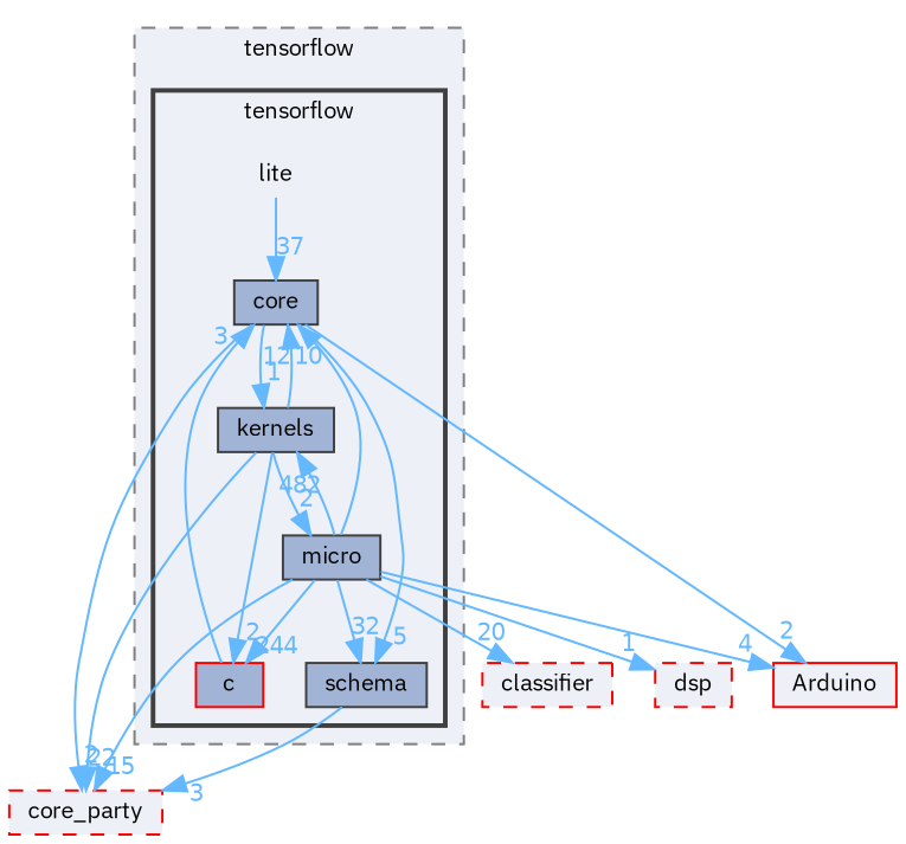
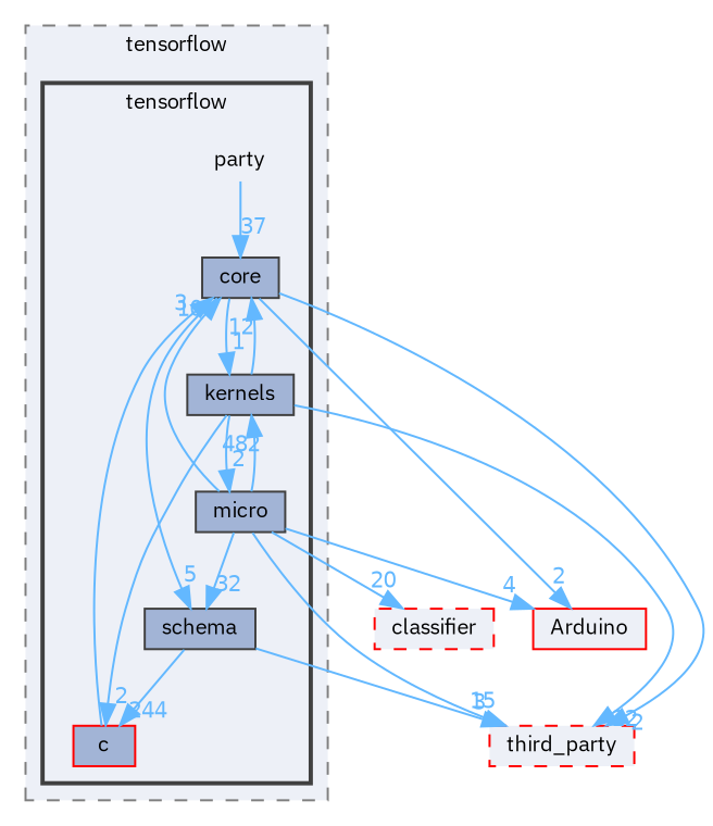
  digraph {
    compound=true
    fontname="IBM Plex Sans"
    node [fontname="IBM Plex Sans" fontsize=10 shape=box color=red fillcolor="#a2b4d6" style=filled]
    edge [color=steelblue1 fontcolor=steelblue1 fontname="IBM Plex Sans" fontsize=10 headlabel=2 labeldistance=1.5 labelfontname=Helvetica labelfontsize=10]
-   n1 [height=0.2 label=lite shape=plaintext width=0.4 color="" fillcolor="" style=""]
+   n1 [height=0.2 label=party shape=plaintext width=0.4 color="" fillcolor="" style=""]
    n2 [height=0.2 label=c width=0.4]
    n3 [color=grey25 height=0.2 label=core width=0.4]
    n4 [color=grey25 height=0.2 label=kernels width=0.4]
    n5 [color=grey25 height=0.2 label=micro width=0.4]
    n6 [color=grey25 height=0.2 label=schema width=0.4]
-   n7 [fillcolor="#edf0f7" height=0.2 label=core_party style="filled,dashed" width=0.4]
+   n7 [fillcolor="#edf0f7" height=0.2 label=third_party style="filled,dashed" width=0.4]
    n8 [fillcolor="#edf0f7" height=0.2 label=Arduino width=0.4]
    n9 [fillcolor="#edf0f7" height=0.2 label=classifier style="filled,dashed" width=0.4]
-   n10 [fillcolor="#edf0f7" height=0.2 label=dsp style="filled,dashed" width=0.4]
    subgraph cluster_1 {
      bgcolor="#edf0f7"
      fontsize=10
      label=tensorflow
      pencolor=grey50
      style="filled,dashed"
      subgraph cluster_2 {
        bgcolor="#edf0f7"
        fontsize=10
        label=tensorflow
        pencolor=grey25
        style="filled,bold"
        n1
        n2
        n3
        n4
        n5
        n6
      }
    }
    n1 -> n3 [headlabel=37]
    n2 -> n3 [headlabel=3]
    n3 -> n4 [headlabel=1]
    n3 -> n6 [headlabel=5]
    n3 -> n7
    n3 -> n8
    n4 -> n2
    n4 -> n3 [headlabel=12]
    n4 -> n5
    n4 -> n7 [headlabel=22]
-   n5 -> n2 [headlabel=244]
+   n6 -> n2 [headlabel=244]
    n5 -> n3 [headlabel=10]
    n5 -> n4 [headlabel=482]
    n5 -> n6 [headlabel=32]
    n5 -> n7 [headlabel=15]
    n5 -> n8 [headlabel=4]
    n5 -> n9 [headlabel=20]
-   n5 -> n10 [headlabel=1]
    n6 -> n7 [headlabel=3]
  }
